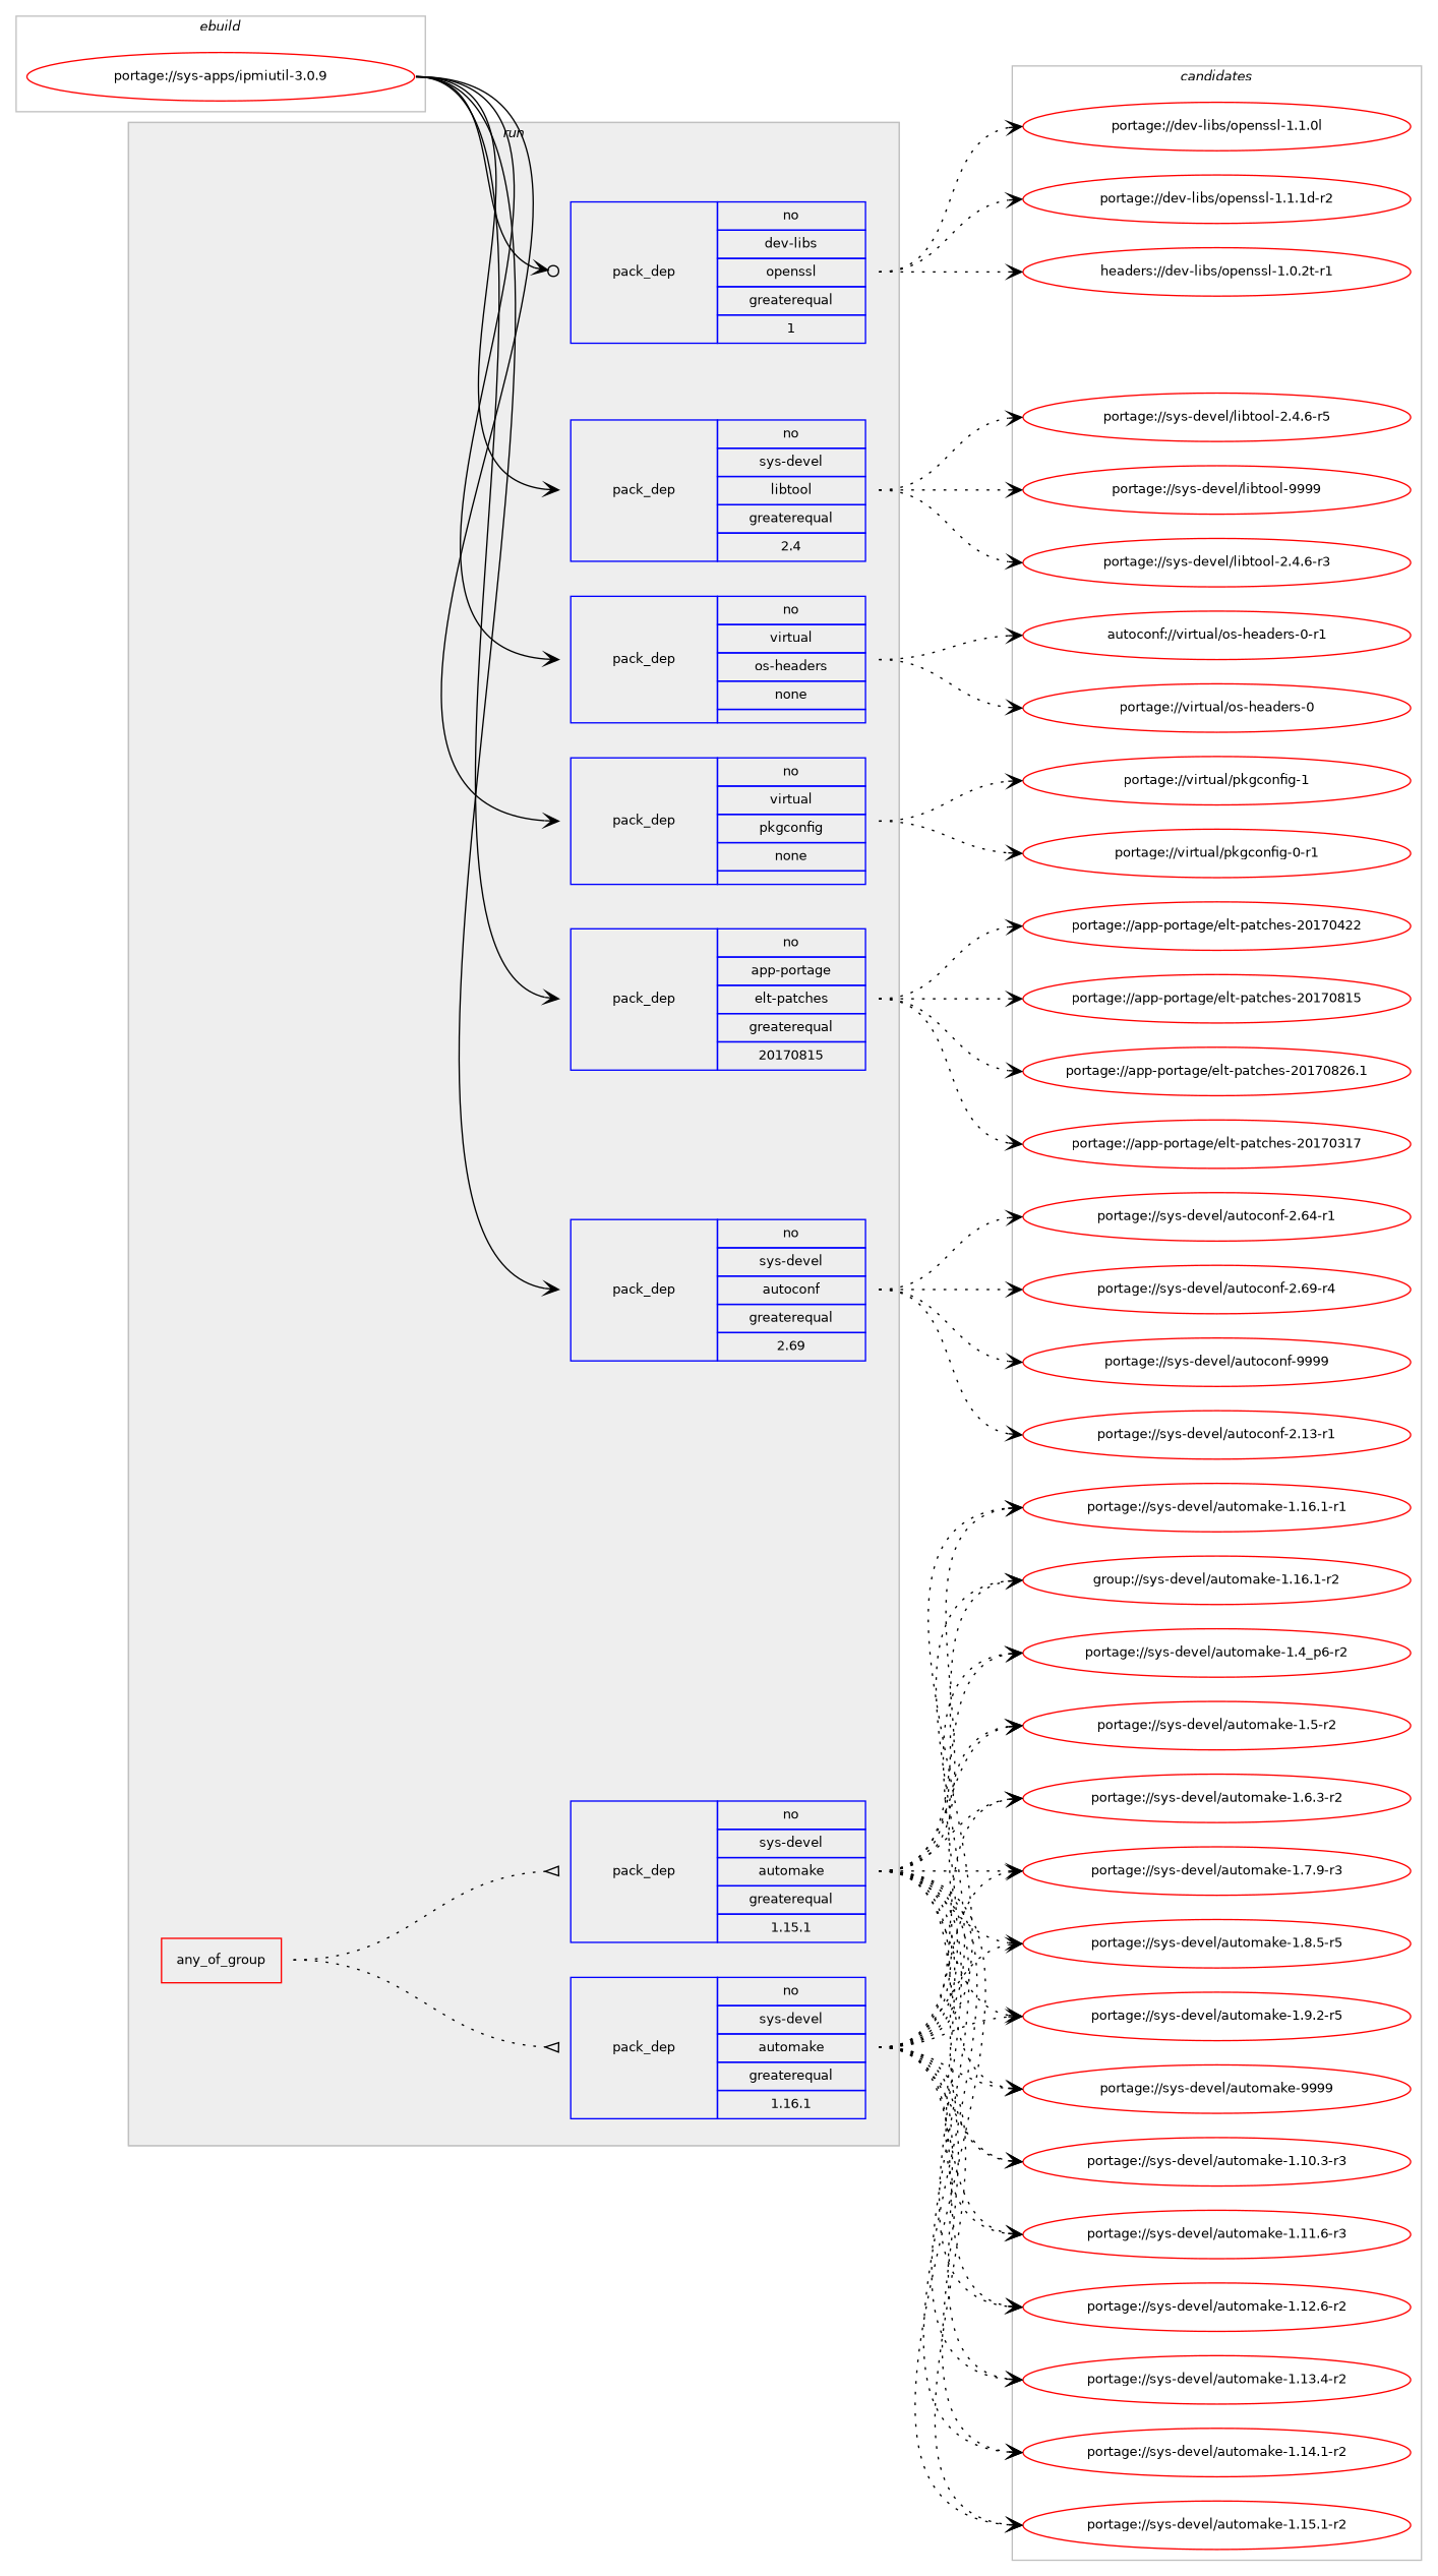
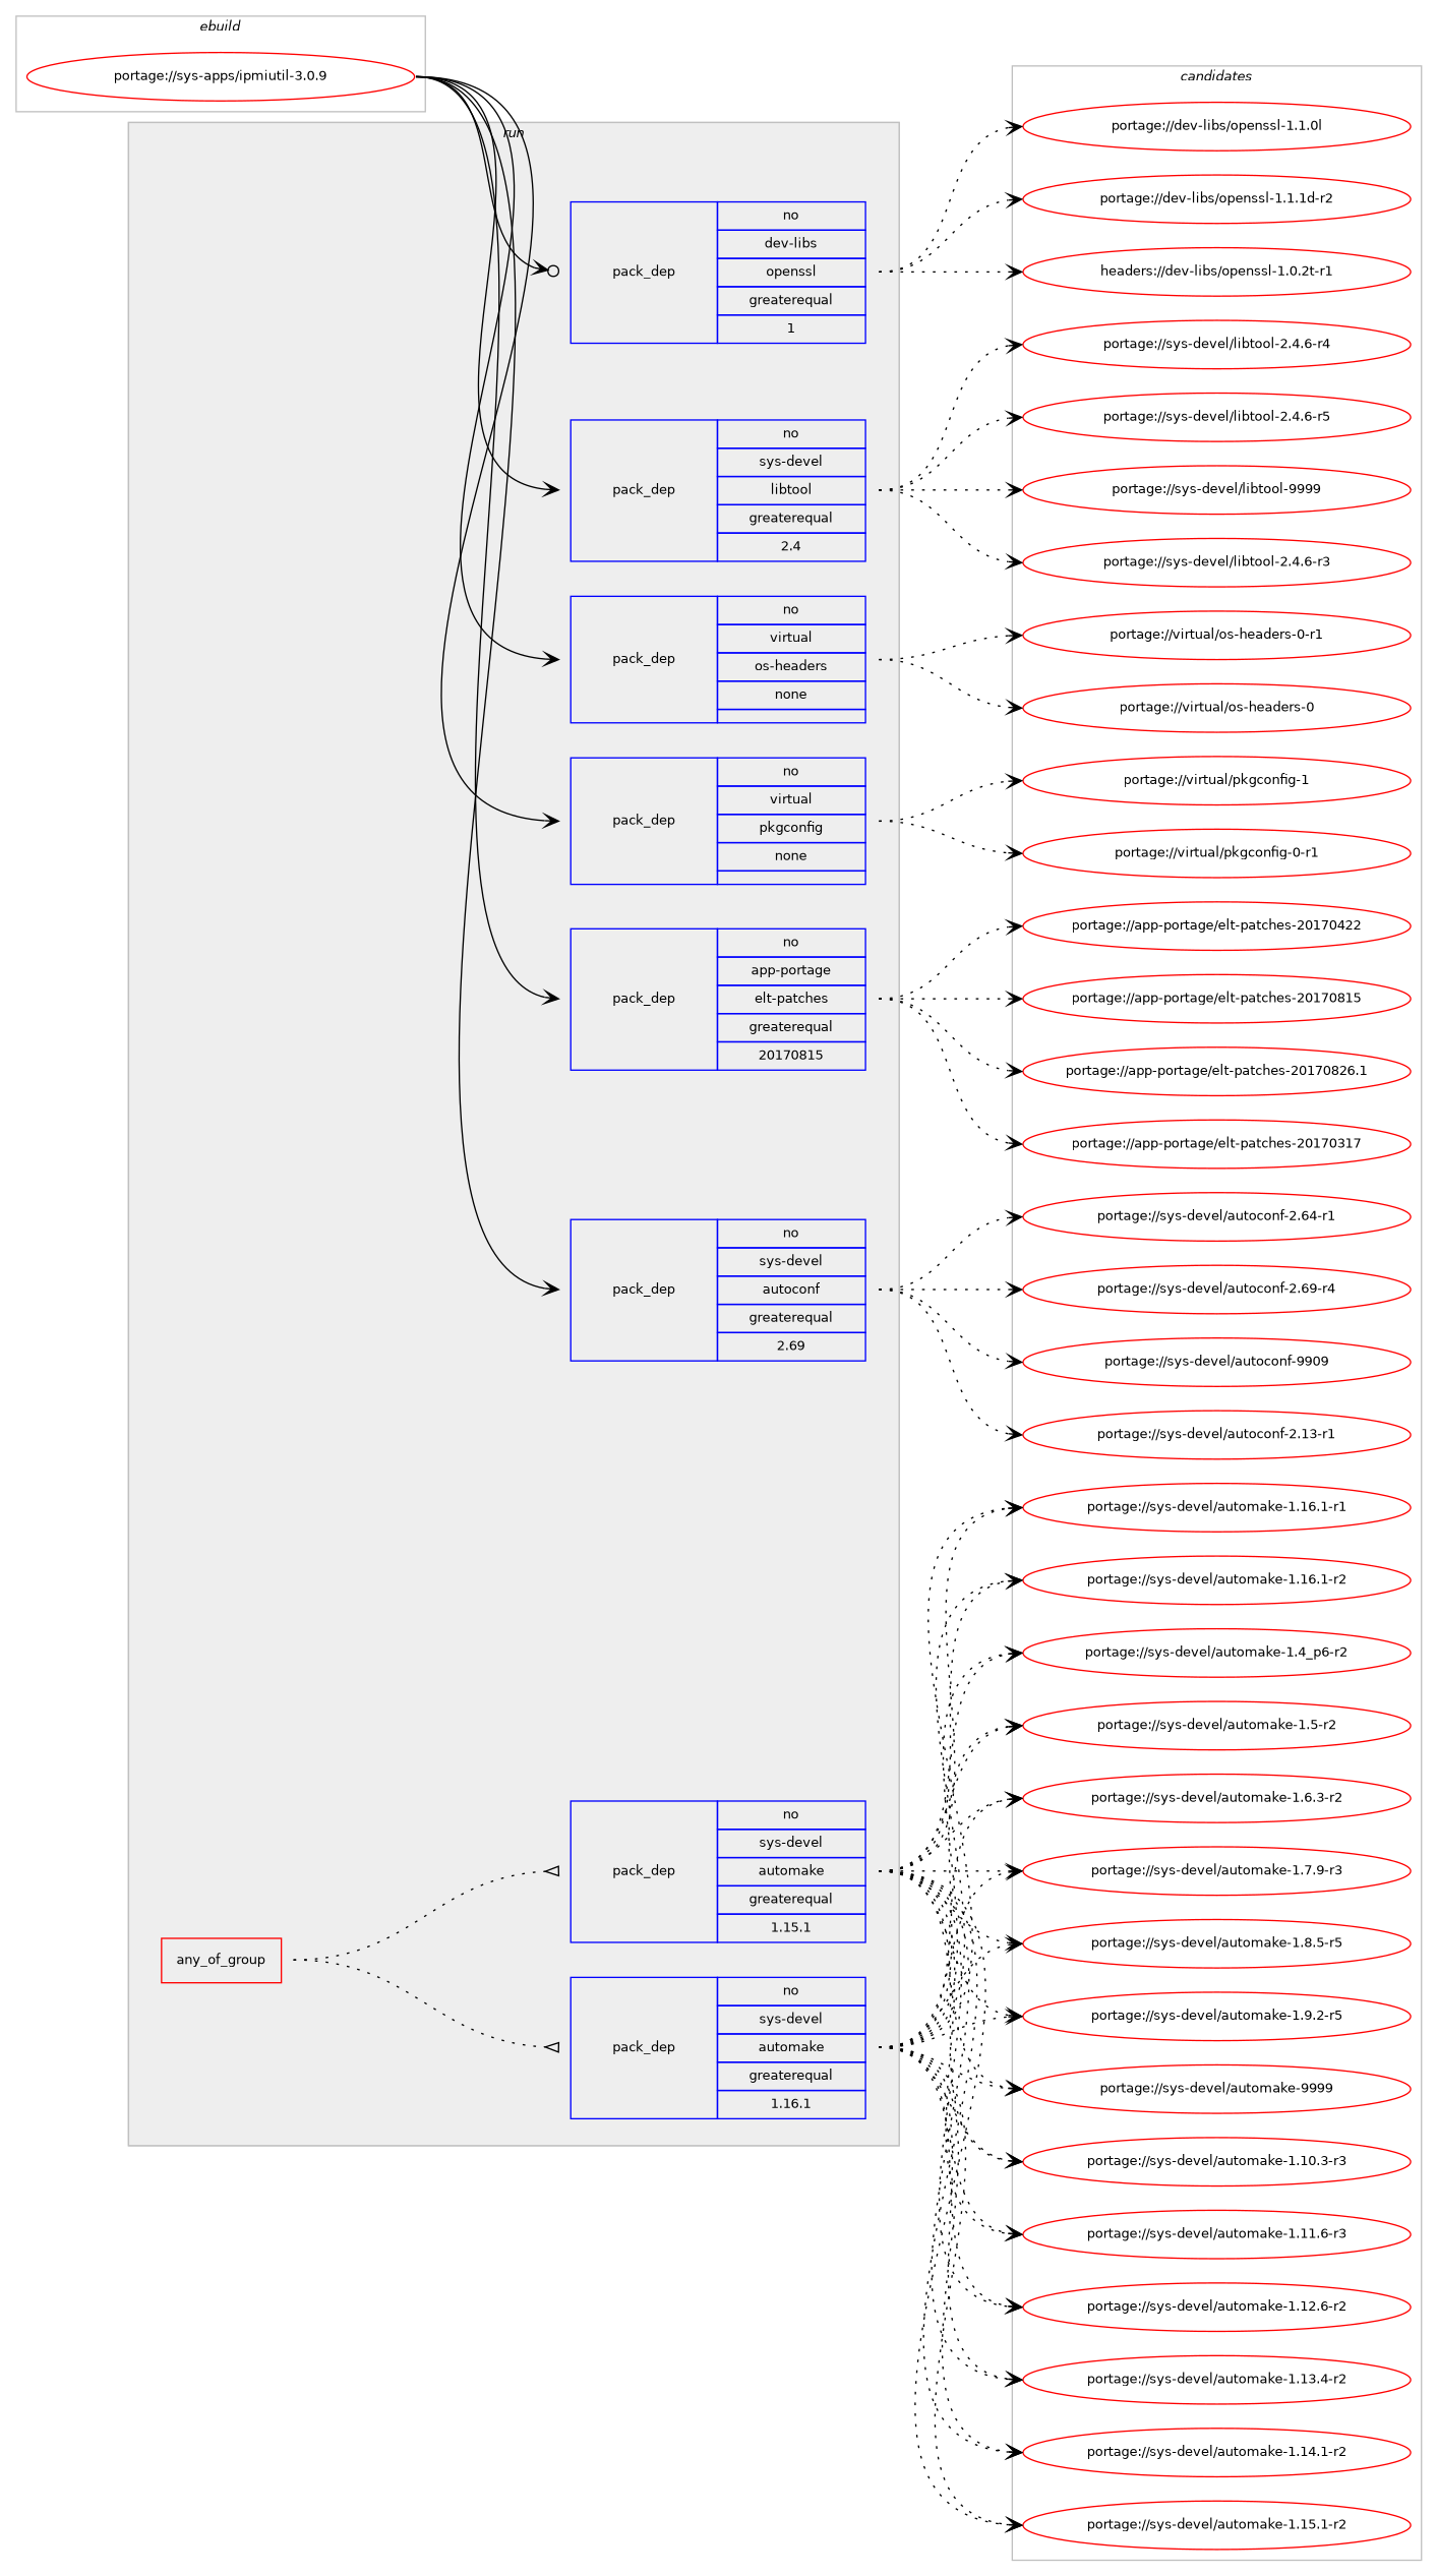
  digraph {
    compound=true
    concentrate=true
    fontname="DejaVu Sans"
    fontsize=10
    newrank=true
    rankdir=LR
    ranksep=1.5
    node [color=red fontname="DejaVu Sans" fontsize=10]
    edge [arrowhead=vee fontname="DejaVu Sans" headport=w style=dotted tailport=e weight=100]
    n1 [label="portage://sys-apps/ipmiutil-3.0.9" width=4]
    n2 [color=blue label=<<TABLE BORDER="0" CELLBORDER="1" CELLSPACING="0" CELLPADDING="4" WIDTH="220"><TR><TD ROWSPAN="6" CELLPADDING="30">pack_dep</TD></TR><TR><TD WIDTH="110">no</TD></TR><TR><TD>sys-devel</TD></TR><TR><TD>automake</TD></TR><TR><TD>greaterequal</TD></TR><TR><TD>1.16.1</TD></TR></TABLE>> shape=none]
    n3 [color=blue label=<<TABLE BORDER="0" CELLBORDER="1" CELLSPACING="0" CELLPADDING="4" WIDTH="220"><TR><TD ROWSPAN="6" CELLPADDING="30">pack_dep</TD></TR><TR><TD WIDTH="110">no</TD></TR><TR><TD>sys-devel</TD></TR><TR><TD>automake</TD></TR><TR><TD>greaterequal</TD></TR><TR><TD>1.15.1</TD></TR></TABLE>> shape=none]
    n4 [label=<<TABLE BORDER="0" CELLBORDER="1" CELLSPACING="0" CELLPADDING="4"><TR><TD CELLPADDING="10">any_of_group</TD></TR></TABLE>> shape=none]
    n5 [color=blue label=<<TABLE BORDER="0" CELLBORDER="1" CELLSPACING="0" CELLPADDING="4" WIDTH="220"><TR><TD ROWSPAN="6" CELLPADDING="30">pack_dep</TD></TR><TR><TD WIDTH="110">no</TD></TR><TR><TD>app-portage</TD></TR><TR><TD>elt-patches</TD></TR><TR><TD>greaterequal</TD></TR><TR><TD>20170815</TD></TR></TABLE>> shape=none]
    n6 [color=blue label=<<TABLE BORDER="0" CELLBORDER="1" CELLSPACING="0" CELLPADDING="4" WIDTH="220"><TR><TD ROWSPAN="6" CELLPADDING="30">pack_dep</TD></TR><TR><TD WIDTH="110">no</TD></TR><TR><TD>sys-devel</TD></TR><TR><TD>autoconf</TD></TR><TR><TD>greaterequal</TD></TR><TR><TD>2.69</TD></TR></TABLE>> shape=none]
    n7 [color=blue label=<<TABLE BORDER="0" CELLBORDER="1" CELLSPACING="0" CELLPADDING="4" WIDTH="220"><TR><TD ROWSPAN="6" CELLPADDING="30">pack_dep</TD></TR><TR><TD WIDTH="110">no</TD></TR><TR><TD>sys-devel</TD></TR><TR><TD>libtool</TD></TR><TR><TD>greaterequal</TD></TR><TR><TD>2.4</TD></TR></TABLE>> shape=none]
    n8 [color=blue label=<<TABLE BORDER="0" CELLBORDER="1" CELLSPACING="0" CELLPADDING="4" WIDTH="220"><TR><TD ROWSPAN="6" CELLPADDING="30">pack_dep</TD></TR><TR><TD WIDTH="110">no</TD></TR><TR><TD>virtual</TD></TR><TR><TD>os-headers</TD></TR><TR><TD>none</TD></TR><TR><TD></TD></TR></TABLE>> shape=none]
    n9 [color=blue label=<<TABLE BORDER="0" CELLBORDER="1" CELLSPACING="0" CELLPADDING="4" WIDTH="220"><TR><TD ROWSPAN="6" CELLPADDING="30">pack_dep</TD></TR><TR><TD WIDTH="110">no</TD></TR><TR><TD>virtual</TD></TR><TR><TD>pkgconfig</TD></TR><TR><TD>none</TD></TR><TR><TD></TD></TR></TABLE>> shape=none]
    n10 [color=blue label=<<TABLE BORDER="0" CELLBORDER="1" CELLSPACING="0" CELLPADDING="4" WIDTH="220"><TR><TD ROWSPAN="6" CELLPADDING="30">pack_dep</TD></TR><TR><TD WIDTH="110">no</TD></TR><TR><TD>dev-libs</TD></TR><TR><TD>openssl</TD></TR><TR><TD>greaterequal</TD></TR><TR><TD>1</TD></TR></TABLE>> shape=none]
    n11 [label="portage://sys-devel/automake-1.10.3-r3" width=4]
    n12 [label="portage://sys-devel/automake-1.11.6-r3" width=4]
    n13 [label="portage://sys-devel/automake-1.12.6-r2" width=4]
    n14 [label="portage://sys-devel/automake-1.13.4-r2" width=4]
    n15 [label="portage://sys-devel/automake-1.14.1-r2" width=4]
    n16 [label="portage://sys-devel/automake-1.15.1-r2" width=4]
    n17 [label="portage://sys-devel/automake-1.16.1-r1" width=4]
-   n18 [label="group://sys-devel/automake-1.16.1-r2" width=4]
+   n18 [label="portage://sys-devel/automake-1.16.1-r2" width=4]
    n19 [label="portage://sys-devel/automake-1.4_p6-r2" width=4]
    n20 [label="portage://sys-devel/automake-1.5-r2" width=4]
    n21 [label="portage://sys-devel/automake-1.6.3-r2" width=4]
    n22 [label="portage://sys-devel/automake-1.7.9-r3" width=4]
    n23 [label="portage://sys-devel/automake-1.8.5-r5" width=4]
    n24 [label="portage://sys-devel/automake-1.9.2-r5" width=4]
    n25 [label="portage://sys-devel/automake-9999" width=4]
    n26 [label="portage://app-portage/elt-patches-20170317" width=4]
    n27 [label="portage://app-portage/elt-patches-20170422" width=4]
    n28 [label="portage://app-portage/elt-patches-20170815" width=4]
    n29 [label="portage://app-portage/elt-patches-20170826.1" width=4]
    n30 [label="portage://sys-devel/autoconf-2.13-r1" width=4]
    n31 [label="portage://sys-devel/autoconf-2.64-r1" width=4]
    n32 [label="portage://sys-devel/autoconf-2.69-r4" width=4]
-   n33 [label="portage://sys-devel/autoconf-9999" width=4]
+   n33 [label="portage://sys-devel/autoconf-9909" width=4]
    n34 [label="portage://sys-devel/libtool-2.4.6-r3" width=4]
+   n35 [label="portage://sys-devel/libtool-2.4.6-r4" width=4]
    n36 [label="portage://sys-devel/libtool-2.4.6-r5" width=4]
    n37 [label="portage://sys-devel/libtool-9999" width=4]
    n38 [label="portage://virtual/os-headers-0" width=4]
-   n39 [label="autoconf://virtual/os-headers-0-r1" width=4]
+   n39 [label="portage://virtual/os-headers-0-r1" width=4]
    n40 [label="portage://virtual/pkgconfig-0-r1" width=4]
    n41 [label="portage://virtual/pkgconfig-1" width=4]
    n42 [label="headers://dev-libs/openssl-1.0.2t-r1" width=4]
    n43 [label="portage://dev-libs/openssl-1.1.0l" width=4]
    n44 [label="portage://dev-libs/openssl-1.1.1d-r2" width=4]
    subgraph cluster_1 {
      color=gray
      label=<<i>ebuild</i>>
      rank=same
      n1
    }
    subgraph cluster_2 {
      color=gray
      label=<<i>dependencies</i>>
      subgraph cluster_3 {
        color=gray
        fillcolor="#eeeeee"
        label=<<i>compile</i>>
        style=filled
        subgraph sub_4 {
          color=gray
          fillcolor="#eeeeee"
          label=<<i>compile</i>>
          style=filled
          n4
          subgraph sub_5 {
            color=gray
            fillcolor="#eeeeee"
            label=<<i>compile</i>>
            style=filled
            n2
          }
          subgraph sub_6 {
            color=gray
            fillcolor="#eeeeee"
            label=<<i>compile</i>>
            style=filled
            n3
          }
        }
        subgraph sub_7 {
          color=gray
          fillcolor="#eeeeee"
          label=<<i>compile</i>>
          style=filled
          n5
        }
        subgraph sub_8 {
          color=gray
          fillcolor="#eeeeee"
          label=<<i>compile</i>>
          style=filled
          n6
        }
        subgraph sub_9 {
          color=gray
          fillcolor="#eeeeee"
          label=<<i>compile</i>>
          style=filled
          n7
        }
        subgraph sub_10 {
          color=gray
          fillcolor="#eeeeee"
          label=<<i>compile</i>>
          style=filled
          n8
        }
        subgraph sub_11 {
          color=gray
          fillcolor="#eeeeee"
          label=<<i>compile</i>>
          style=filled
          n9
        }
      }
      subgraph cluster_12 {
        color=gray
        fillcolor="#eeeeee"
        label=<<i>compile and run</i>>
        style=filled
        subgraph sub_13 {
          color=gray
          fillcolor="#eeeeee"
          label=<<i>compile and run</i>>
          style=filled
          n10
        }
      }
      subgraph cluster_14 {
        color=gray
        fillcolor="#eeeeee"
        label=<<i>run</i>>
        style=filled
      }
    }
    subgraph cluster_15 {
      color=gray
      label=<<i>candidates</i>>
      rank=same
      subgraph sub_16 {
        color=black
        label=<<i>candidates</i>>
        nodesep=1
        rank=same
        n11
        n12
        n13
        n14
        n15
        n16
        n17
        n18
        n19
        n20
        n21
        n22
        n23
        n24
        n25
      }
      subgraph sub_17 {
        color=black
        label=<<i>candidates</i>>
        nodesep=1
        rank=same
        n11
        n12
        n13
        n14
        n15
        n16
        n17
        n18
        n19
        n20
        n21
        n22
        n23
        n24
        n25
      }
      subgraph sub_18 {
        color=black
        label=<<i>candidates</i>>
        nodesep=1
        rank=same
        n26
        n27
        n28
        n29
      }
      subgraph sub_19 {
        color=black
        label=<<i>candidates</i>>
        nodesep=1
        rank=same
        n30
        n31
        n32
        n33
      }
      subgraph sub_20 {
        color=black
        label=<<i>candidates</i>>
        nodesep=1
        rank=same
        n34
+       n35
        n36
        n37
      }
      subgraph sub_21 {
        color=black
        label=<<i>candidates</i>>
        nodesep=1
        rank=same
        n38
        n39
      }
      subgraph sub_22 {
        color=black
        label=<<i>candidates</i>>
        nodesep=1
        rank=same
        n40
        n41
      }
      subgraph sub_23 {
        color=black
        label=<<i>candidates</i>>
        nodesep=1
        rank=same
        n42
        n43
        n44
      }
    }
    n1 -> n5 [style=solid weight=20]
    n1 -> n6 [style=solid weight=20]
    n1 -> n7 [style=solid weight=20]
    n1 -> n8 [style=solid weight=20]
    n1 -> n9 [style=solid weight=20]
    n1 -> n10 [arrowhead=odotvee style=solid weight=20]
    n2 -> n11
    n2 -> n12
    n2 -> n13
    n2 -> n14
    n2 -> n15
    n2 -> n16
    n2 -> n17
    n2 -> n18
    n2 -> n19
    n2 -> n20
    n2 -> n21
    n2 -> n22
    n2 -> n23
    n2 -> n24
    n2 -> n25
    n3 -> n11
    n3 -> n12
    n3 -> n13
    n3 -> n14
    n3 -> n15
    n3 -> n16
    n3 -> n17
    n3 -> n18
    n3 -> n19
    n3 -> n20
    n3 -> n21
    n3 -> n22
    n3 -> n23
    n3 -> n24
    n3 -> n25
    n4 -> n2 [arrowhead=oinv weight=20]
    n4 -> n3 [arrowhead=oinv weight=20]
    n5 -> n26
    n5 -> n27
    n5 -> n28
    n5 -> n29
    n6 -> n30
    n6 -> n31
    n6 -> n32
    n6 -> n33
    n7 -> n34
+   n7 -> n35
    n7 -> n36
    n7 -> n37
    n8 -> n38
    n8 -> n39
    n9 -> n40
    n9 -> n41
    n10 -> n42
    n10 -> n43
    n10 -> n44
  }
